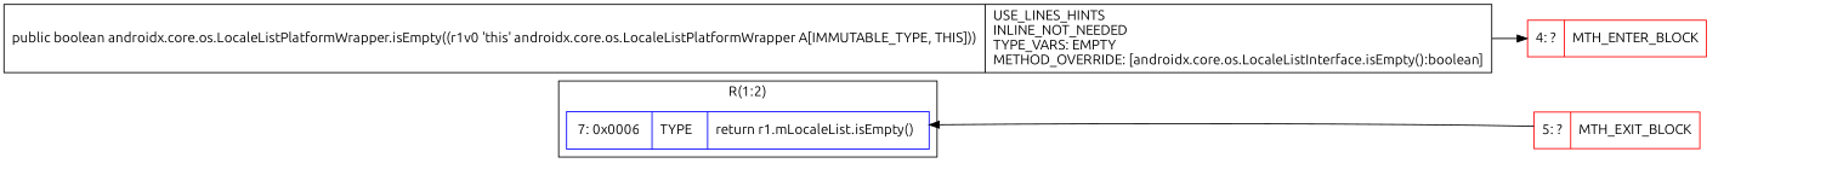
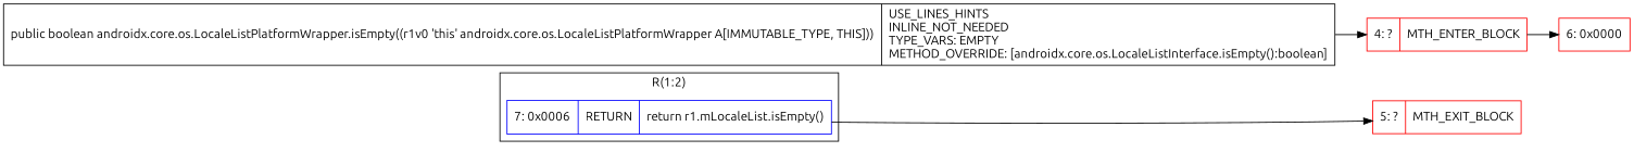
  digraph {
    fontname=Ubuntu
    rankdir=LR
    node [color=red fontname=Ubuntu shape=record]
    edge [fontname=Ubuntu]
-   n1 [color=blue label="{7\:\ 0x0006|TYPE\l|return r1.mLocaleList.isEmpty()\l}"]
+   n1 [color=blue label="{7\:\ 0x0006|RETURN\l|return r1.mLocaleList.isEmpty()\l}"]
    n2 [label="{5\:\ ?|MTH_EXIT_BLOCK\l}"]
    n3 [label="{4\:\ ?|MTH_ENTER_BLOCK\l}"]
+   n4 [label="{6\:\ 0x0000}"]
    n5 [label="{public boolean androidx.core.os.LocaleListPlatformWrapper.isEmpty((r1v0 'this' androidx.core.os.LocaleListPlatformWrapper A[IMMUTABLE_TYPE, THIS]))  | USE_LINES_HINTS\lINLINE_NOT_NEEDED\lTYPE_VARS: EMPTY\lMETHOD_OVERRIDE: [androidx.core.os.LocaleListInterface.isEmpty():boolean]\l}" color=""]
    subgraph cluster_1 {
      label="R(1:2)"
      n1
    }
-   n2 -> n1
+   n1 -> n2
+   n3 -> n4
    n5 -> n3
  }
